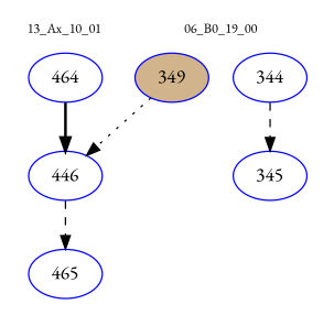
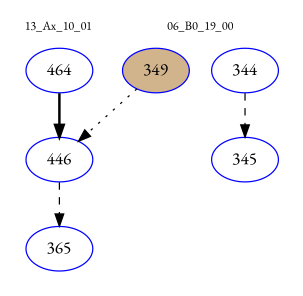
  digraph {
    fontname="EB Garamond"
    node [color=blue fillcolor=white fontname="EB Garamond" style=filled]
    edge [color=black fontname="EB Garamond" style=dashed]
    n1 [label=464]
    n2 [label=446]
-   n3 [label=465]
+   n3 [label=365]
    n4 [fillcolor=tan label=349]
    n5 [label=344]
    n6 [label=345]
    subgraph cluster_1 {
      color=white
      fontsize=10
      label="13_Ax_10_01"
      n1
      n2
      n3
    }
    subgraph cluster_2 {
      color=white
      fontsize=10
      label="06_B0_19_00"
      n4
      n5
      n6
    }
    n1 -> n2 [style=bold]
    n2 -> n3
    n4 -> n2 [style=dotted]
    n5 -> n6
  }
